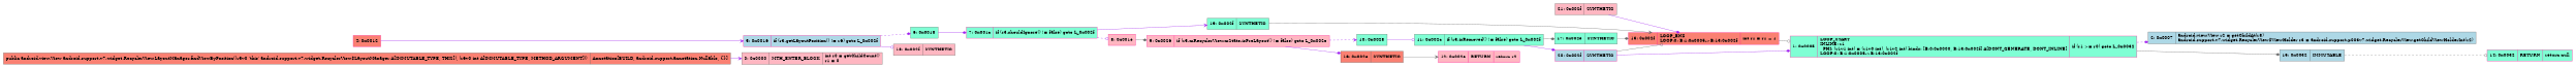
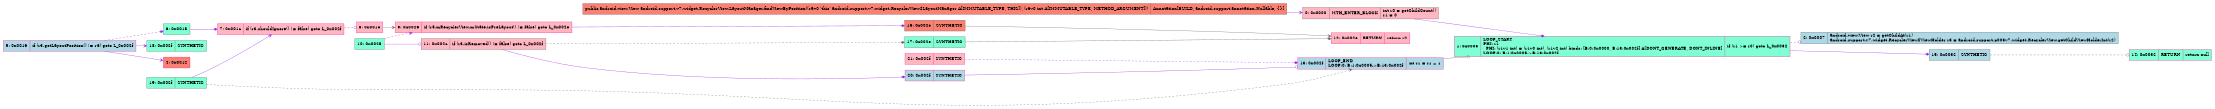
  digraph {
    rankdir=LR
    node [color=gray40 fillcolor=lightpink shape=record style=filled]
    edge [arrowhead=diamond color=purple]
    n1 [label="{0\:\ 0x0000|MTH_ENTER_BLOCK\l|int r0 = getChildCount()\lr1 = 0\l}"]
-   n2 [color=deeppink fillcolor=aquamarine label="{1\:\ 0x0005|LOOP_START\lINLINE: r1 \l  PHI: (r1v1 int) = (r1v0 int), (r1v2 int) binds: [B:0:0x0000, B:13:0x002f] A[DONT_GENERATE, DONT_INLINE]\lLOOP:0: B:1:0x0005\-\>B:13:0x002f\l|if (r1 \>= r0) goto L_0x0032\l}"]
-   n3 [fillcolor=lightblue label="{2\:\ 0x0007|android.view.View r2 = getChildAt(r8)\landroid.support.v7.widget.RecyclerView$ViewHolder r3 = android.support.p003v7.widget.RecyclerView.getChildViewHolderInt(r2)\l}"]
-   n4 [fillcolor=lightblue label="{15\:\ 0x0032|IMMUTABLE\l}"]
+   n2 [color=deeppink fillcolor=aquamarine label="{1\:\ 0x0005|LOOP_START\lPHI: r1 \l  PHI: (r1v1 int) = (r1v0 int), (r1v2 int) binds: [B:0:0x0000, B:13:0x002f] A[DONT_GENERATE, DONT_INLINE]\lLOOP:0: B:1:0x0005\-\>B:13:0x002f\l|if (r1 \>= r0) goto L_0x0032\l}"]
+   n3 [fillcolor=lightblue label="{2\:\ 0x0007|android.view.View r2 = getChildAt(r1)\landroid.support.v7.widget.RecyclerView$ViewHolder r3 = android.support.p003v7.widget.RecyclerView.getChildViewHolderInt(r2)\l}"]
+   n4 [fillcolor=lightblue label="{15\:\ 0x0032|SYNTHETIC\l}"]
    n5 [color=deeppink fillcolor=aquamarine label="{14\:\ 0x0032|RETURN\l|return null\l}"]
    n6 [color=deeppink fillcolor=salmon label="{4\:\ 0x0012}"]
    n7 [color=deeppink fillcolor=lightblue label="{5\:\ 0x0016|if (r3.getLayoutPosition() != r6) goto L_0x002f\l}"]
-   n8 [label="{21\:\ 0x002f|SYNTHETIC\l}"]
-   n9 [color=deeppink fillcolor=salmon label="{13\:\ 0x002f|LOOP_END\lLOOP:0: B:1:0x0005\-\>B:13:0x002f\l|int r1 = r1 + 1\l}"]
+   n8 [color=deeppink label="{21\:\ 0x002f|SYNTHETIC\l}"]
+   n9 [color=deeppink fillcolor=lightblue label="{13\:\ 0x002f|LOOP_END\lLOOP:0: B:1:0x0005\-\>B:13:0x002f\l|int r1 = r1 + 1\l}"]
    n10 [fillcolor=aquamarine label="{6\:\ 0x0018}"]
-   n11 [label="{18\:\ 0x002f|SYNTHETIC\l}"]
-   n12 [color=deeppink fillcolor=aquamarine label="{7\:\ 0x001c|if (r3.shouldIgnore() != false) goto L_0x002f\l}"]
+   n11 [fillcolor=aquamarine label="{18\:\ 0x002f|SYNTHETIC\l}"]
+   n12 [color=deeppink label="{7\:\ 0x001c|if (r3.shouldIgnore() != false) goto L_0x002f\l}"]
    n13 [color=deeppink label="{8\:\ 0x001e}"]
    n14 [fillcolor=aquamarine label="{19\:\ 0x002f|SYNTHETIC\l}"]
    n15 [color=deeppink label="{9\:\ 0x0026|if (r5.mRecyclerView.mState.isPreLayout() != false) goto L_0x002e\l}"]
    n16 [fillcolor=aquamarine label="{10\:\ 0x0028}"]
    n17 [fillcolor=salmon label="{16\:\ 0x002e|SYNTHETIC\l}"]
-   n18 [fillcolor=aquamarine label="{11\:\ 0x002c|if (r3.isRemoved() != false) goto L_0x002f\l}"]
+   n18 [label="{11\:\ 0x002c|if (r3.isRemoved() != false) goto L_0x002f\l}"]
    n19 [color=deeppink label="{12\:\ 0x002e|RETURN\l|return r2\l}"]
    n20 [fillcolor=aquamarine label="{17\:\ 0x002e|SYNTHETIC\l}"]
    n21 [color=deeppink fillcolor=lightblue label="{20\:\ 0x002f|SYNTHETIC\l}"]
    n22 [fillcolor=salmon label="{public android.view.View android.support.v7.widget.RecyclerView.LayoutManager.findViewByPosition((r5v0 'this' android.support.v7.widget.RecyclerView$LayoutManager A[IMMUTABLE_TYPE, THIS]), (r6v0 int A[IMMUTABLE_TYPE, METHOD_ARGUMENT]))  | Annotation[BUILD, android.support.annotation.Nullable, \{\}]\l}"]
-   n21 -> n2
-   n2 -> n3 [style=dashed]
-   n2 -> n4 [color=gray40]
+   n1 -> n2
+   n2 -> n3 [arrowhead=odot style=dashed]
+   n2 -> n4
    n4 -> n5 [arrowhead=odot color=gray40 style=dashed]
-   n6 -> n7 [arrowhead=vee]
+   n7 -> n6 [arrowhead=vee]
    n7 -> n10 [style=dashed]
-   n7 -> n11 [arrowhead=odot]
-   n8 -> n9
+   n7 -> n11 [arrowhead=vee]
+   n8 -> n9 [style=dashed]
    n9 -> n2 [arrowhead=odot color=gray40]
    n10 -> n12
    n12 -> n13 [arrowhead=odot style=dashed]
-   n12 -> n14 [arrowhead=vee]
-   n13 -> n15 [color=gray40]
-   n14 -> n9 [arrowhead=vee color=gray40]
-   n15 -> n16 [arrowhead=vee style=dashed]
+   n14 -> n12 [arrowhead=vee]
+   n13 -> n15 [arrowhead=vee color=gray40]
+   n14 -> n9 [arrowhead=vee color=gray40 style=dashed]
+   n16 -> n15 [arrowhead=vee style=dashed]
    n15 -> n17
    n16 -> n18 [arrowhead=odot]
    n17 -> n19 [arrowhead=vee color=gray40]
-   n18 -> n20 [color=gray40 style=solid]
+   n18 -> n20 [color=gray40 style=dashed]
    n18 -> n21
-   n20 -> n9 [color=gray40]
-   n21 -> n9 [arrowhead=odot color=gray40]
+   n20 -> n19 [color=gray40]
+   n21 -> n9 [arrowhead=odot]
    n22 -> n1 [arrowhead=vee]
  }
